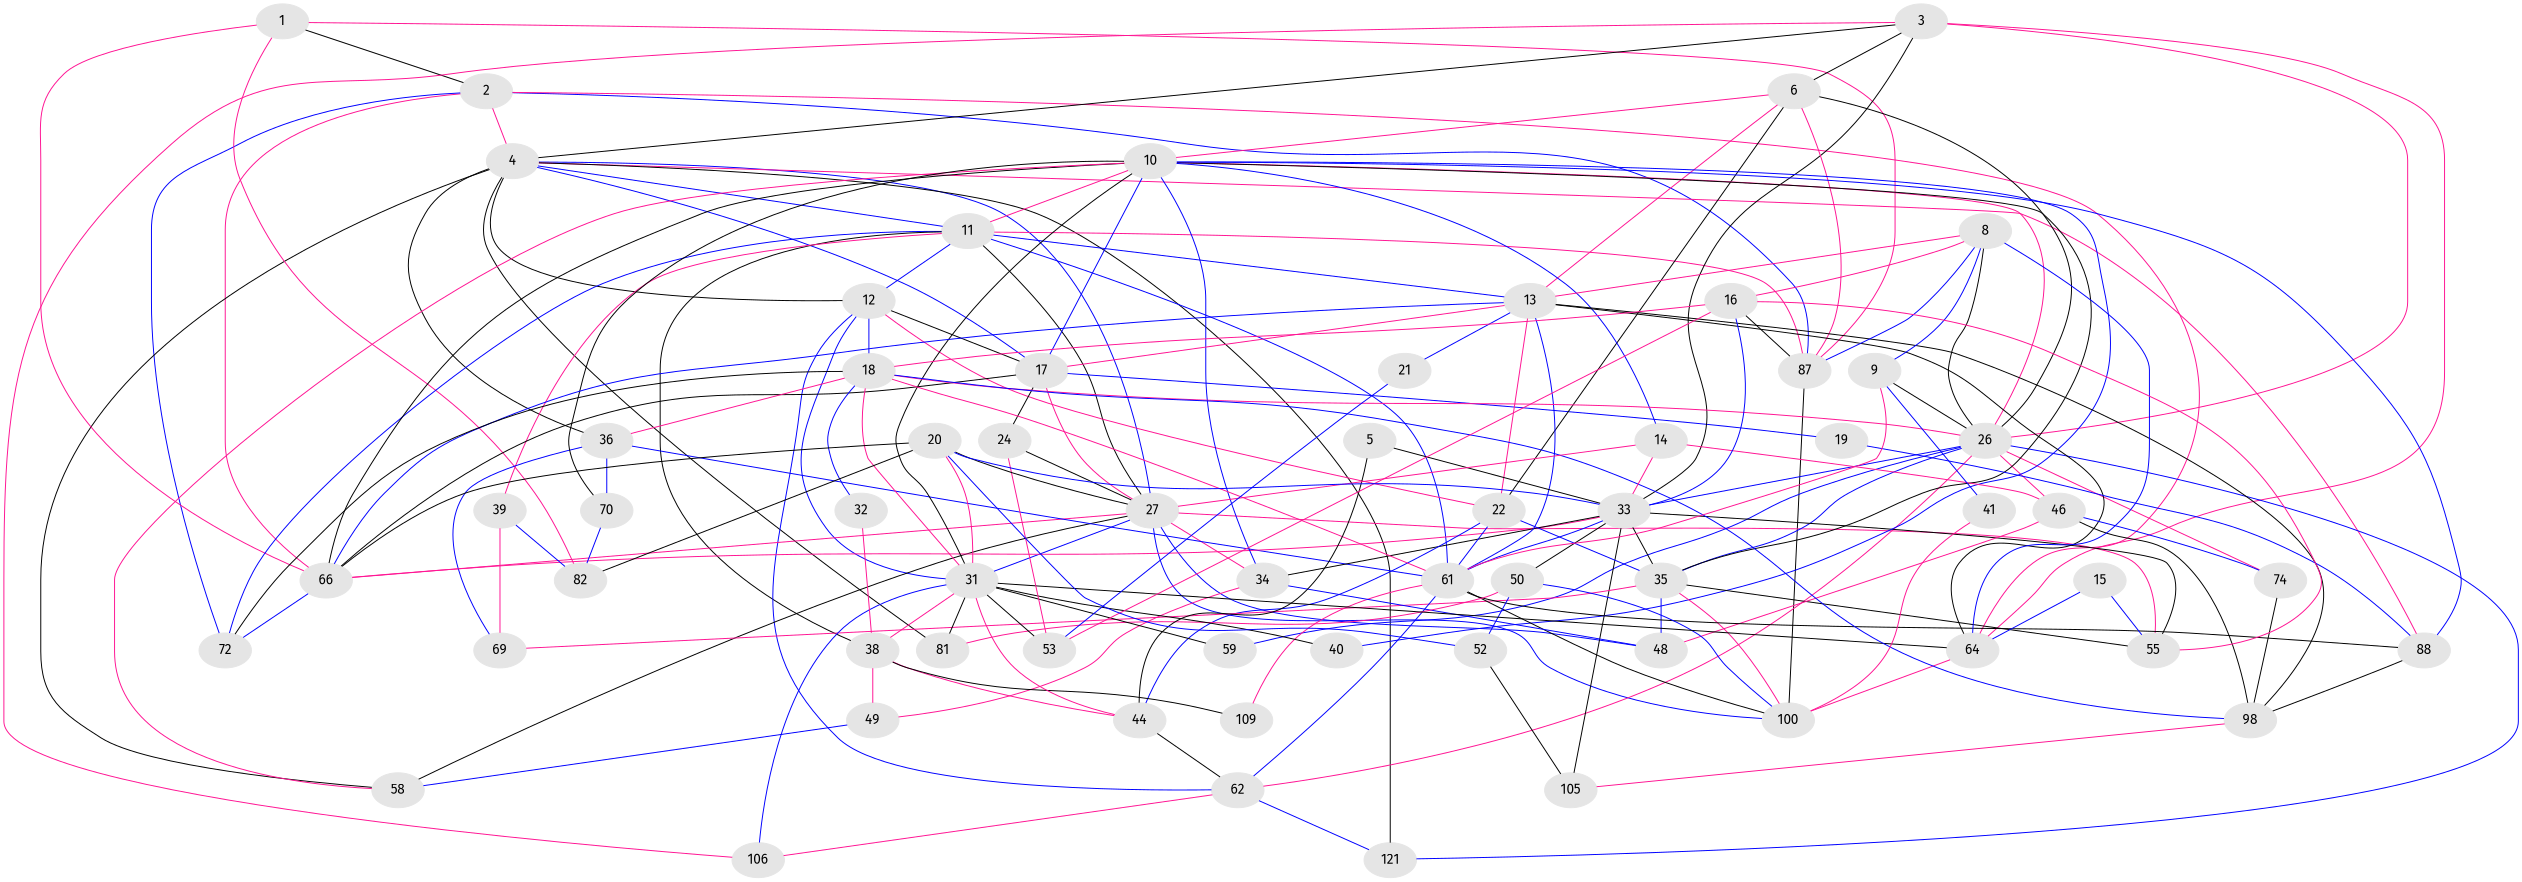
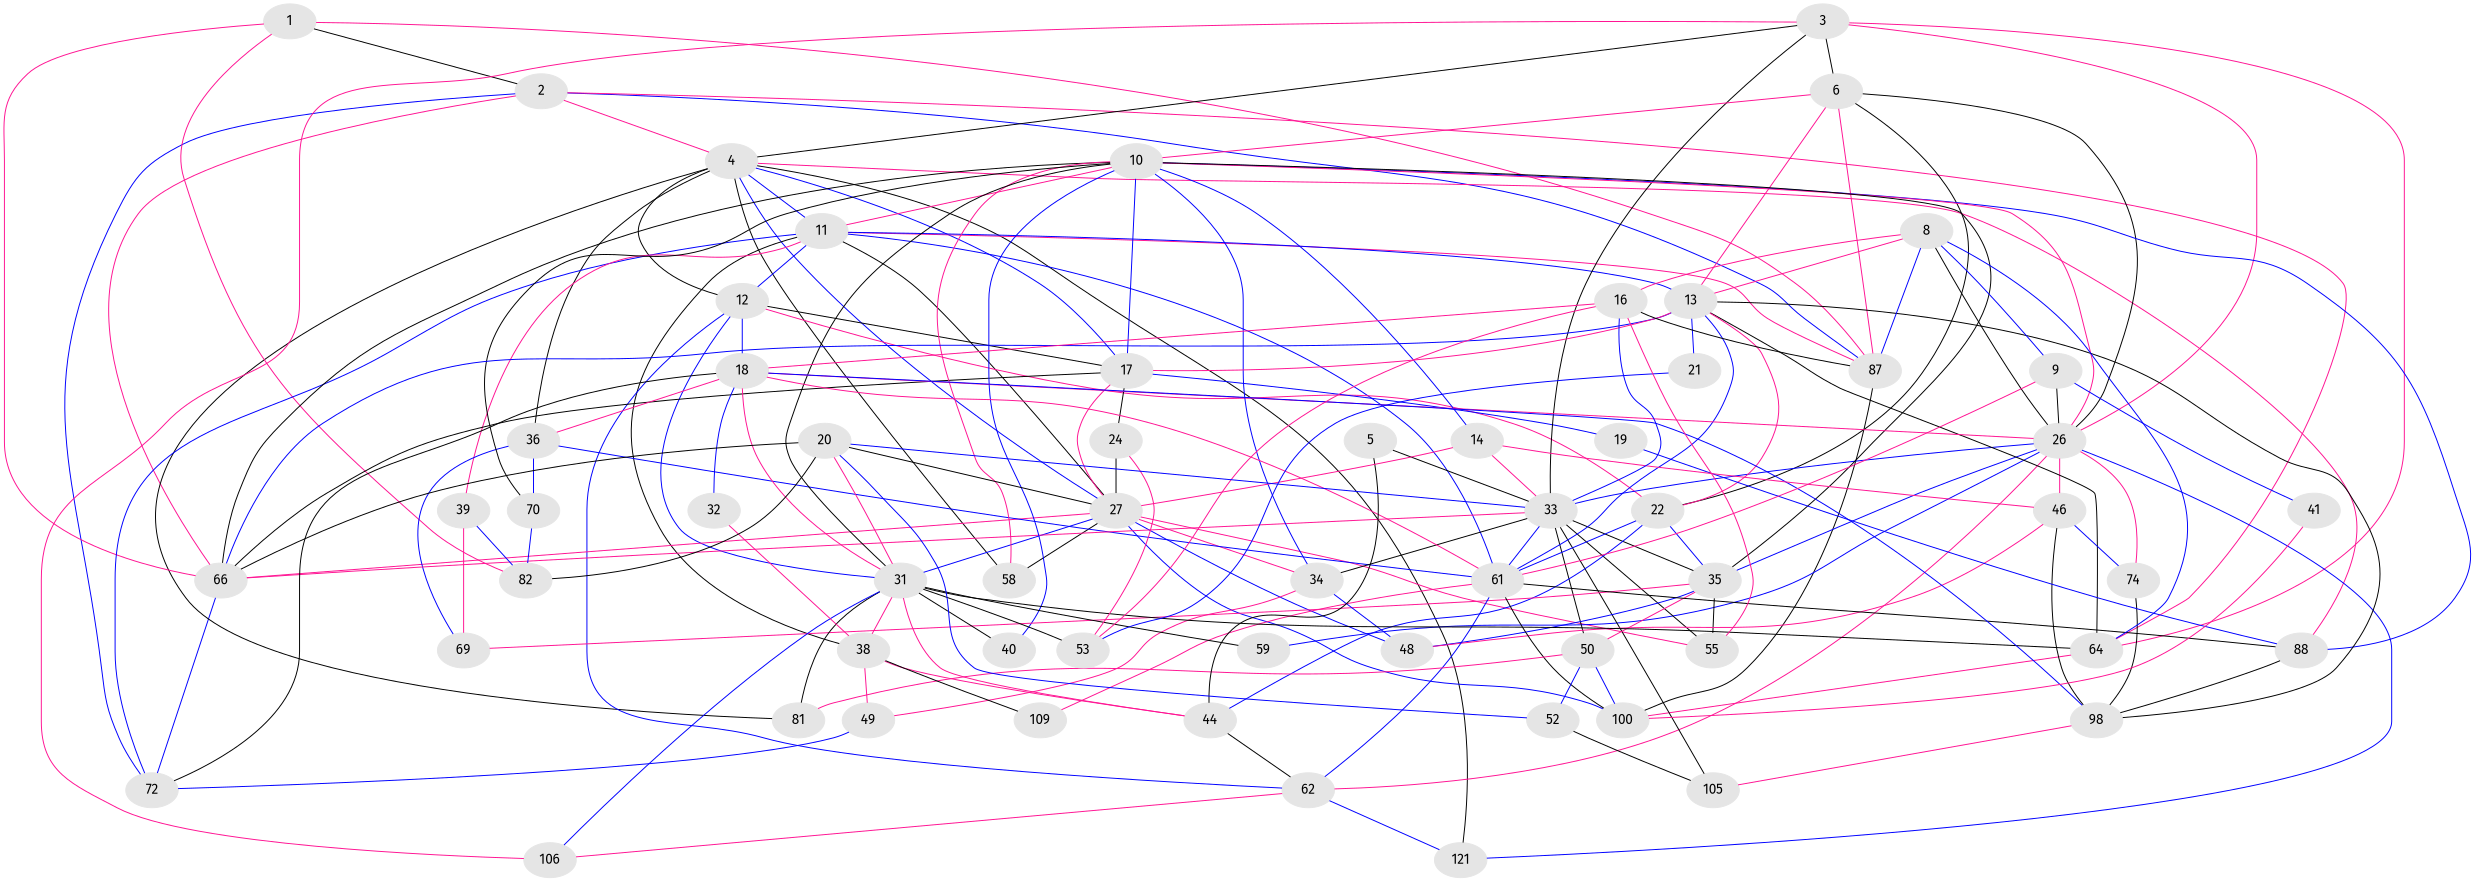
  graph {
    fontname="Fira Sans"
    node [color=gray90 fontname="Fira Sans" style=filled]
    edge [color=deeppink fontname="Fira Sans"]
    2 [super="+113"]
    66 [super="+89+115"]
    87 [super="+104"]
    4 [super="+7"]
    64 [super="+77"]
    72 [super="+97"]
    1
    82
    100 [super="+103"]
    11 [super="+25+81"]
    12 [super="+108"]
    17 [super="+42+119"]
    27 [super="+73+71+43"]
    36 [super="+45"]
    n15 [label=81]
    58
    88 [super="+123"]
    n18 [label=121]
    3 [super="+54"]
    6 [super="+79"]
    26 [super="+122+56+95"]
    33 [super="+110+37+47"]
    106
    10 [super="+116+23+107"]
    13 [super="+28"]
    22 [super="+76"]
    35 [super="+90"]
    62 [super="+114"]
    46 [super="+118"]
    59
    74
    61 [super="+78+125+91"]
    34 [super="+93"]
    55
    50
    105
    38 [super="+84"]
    39
    31 [super="+102+96"]
    18 [super="+57"]
    19
    24
    48
    70
    69
    98 [super="+111"]
    5
    44
    14 [super="+94+68"]
    40
    21
    8 [super="+30"]
    9 [super="+65"]
    16 [super="+75+101"]
    41
    53
    109
    49
    32
-   15
    20
    52
    2 -- 66
    2 -- 87 [color=blue]
    2 -- 4
    2 -- 64
    2 -- 72 [color=blue]
    66 -- 72 [color=blue]
    87 -- 100 [color=black]
    4 -- 11 [color=blue]
    4 -- 12 [color=black]
    4 -- 17 [color=blue]
    4 -- 27 [color=blue]
    4 -- 36 [color=black]
    4 -- n15 [color=black]
    4 -- 58 [color=black]
    4 -- 88
    4 -- n18 [color=black]
    64 -- 100
    1 -- 2 [color=black]
    1 -- 66
    1 -- 87
    1 -- 82
    11 -- 87
    11 -- 72 [color=blue]
    11 -- 12 [color=blue]
    11 -- 27 [color=black]
    11 -- 13 [color=blue]
    11 -- 61 [color=blue]
    11 -- 38 [color=black]
    11 -- 39
    12 -- 17 [color=black]
    12 -- 22
    12 -- 62 [color=blue]
    12 -- 31 [color=blue]
    12 -- 18 [color=blue]
    17 -- 66 [color=black]
    17 -- 27
    17 -- 19 [color=blue]
    17 -- 24 [color=black]
    27 -- 66
    27 -- 100 [color=blue]
    27 -- 58 [color=black]
    27 -- 34 [weight=2]
    27 -- 55
    27 -- 31 [color=blue]
    27 -- 48 [color=blue]
    36 -- 61 [color=blue]
    36 -- 70 [color=blue]
    36 -- 69 [color=blue]
    88 -- 98 [color=black]
    3 -- 4 [color=black]
    3 -- 64
    3 -- 6 [color=black]
    3 -- 26
    3 -- 33 [color=black]
    3 -- 106
    6 -- 87
    6 -- 26 [color=black]
    6 -- 10
    6 -- 13
    6 -- 22 [color=black]
    26 -- n18 [color=blue]
    26 -- 33 [color=blue]
    26 -- 35 [color=blue weight=2]
    26 -- 62
    26 -- 46
    26 -- 59 [color=blue]
    26 -- 74
    33 -- 66
    33 -- 35 [color=black]
    33 -- 61 [color=blue]
    33 -- 34 [color=black]
    33 -- 55 [color=black]
    33 -- 50 [color=black]
    33 -- 105 [color=black]
    10 -- 66 [color=black weight=2]
    10 -- 11 [weight=2]
    10 -- 17 [color=blue weight=2]
    10 -- 58
    10 -- 88 [color=blue]
    10 -- 26
    10 -- 35 [color=black weight=2]
    10 -- 34 [color=blue]
    10 -- 31 [color=black]
    10 -- 70 [color=black]
    10 -- 14 [color=blue weight=2]
    10 -- 40 [color=blue]
    13 -- 66 [color=blue]
    13 -- 64 [color=black]
    13 -- 17 [weight=2]
    13 -- 22
    13 -- 61 [color=blue]
    13 -- 98 [color=black]
    13 -- 21 [color=blue]
    22 -- 35 [color=blue]
    22 -- 61 [color=blue]
    22 -- 44 [color=blue]
-   35 -- 100
+   35 -- 50
    35 -- 55 [color=black]
    35 -- 48 [color=blue]
    35 -- 69
    62 -- n18 [color=blue]
    62 -- 106
    46 -- 74 [color=blue]
    46 -- 48
    46 -- 98 [color=black]
    74 -- 98 [color=black]
    61 -- 100 [color=black]
    61 -- 88 [color=black]
    61 -- 62 [color=blue]
    61 -- 109
    34 -- 48 [color=blue]
    34 -- 49
    50 -- 100 [color=blue]
    50 -- n15
    50 -- 52 [color=blue]
    38 -- 44
    38 -- 109 [color=black]
    38 -- 49
    39 -- 82 [color=blue]
    39 -- 69
    31 -- 64 [color=black]
    31 -- n15 [color=black]
    31 -- 106 [color=blue]
    31 -- 59 [color=black]
    31 -- 38
    31 -- 44
    31 -- 40 [color=black]
    31 -- 53 [color=black]
    18 -- 72 [color=black]
    18 -- 36
    18 -- 26
    18 -- 61
    18 -- 31
    18 -- 98 [color=blue]
    18 -- 32 [color=blue]
    19 -- 88 [color=blue]
    24 -- 27 [color=black]
    24 -- 53
    70 -- 82 [color=blue]
    98 -- 105
    5 -- 33 [color=black]
    5 -- 44 [color=black]
    44 -- 62 [color=black]
    14 -- 27 [weight=2]
    14 -- 33
    14 -- 46
    21 -- 53 [color=blue]
    8 -- 87 [color=blue]
    8 -- 64 [color=blue]
    8 -- 26 [color=black]
    8 -- 13
    8 -- 9 [color=blue]
    8 -- 16
    9 -- 26 [color=black]
    9 -- 61
    9 -- 41 [color=blue]
    16 -- 87 [color=black]
    16 -- 33 [color=blue weight=2]
    16 -- 55
    16 -- 18
    16 -- 53
    41 -- 100
-   49 -- 58 [color=blue]
+   49 -- 72 [color=blue]
    32 -- 38
-   15 -- 64 [color=blue]
-   15 -- 55 [color=blue]
    20 -- 66 [color=black]
    20 -- 82 [color=black]
    20 -- 27 [color=black]
    20 -- 33 [color=blue]
    20 -- 31
    20 -- 52 [color=blue]
    52 -- 105 [color=black]
  }
